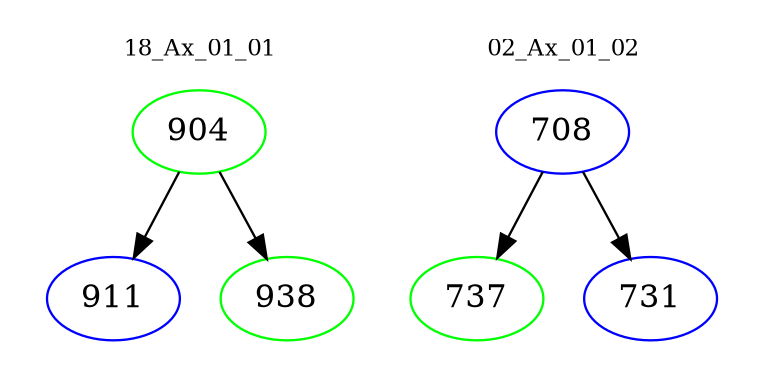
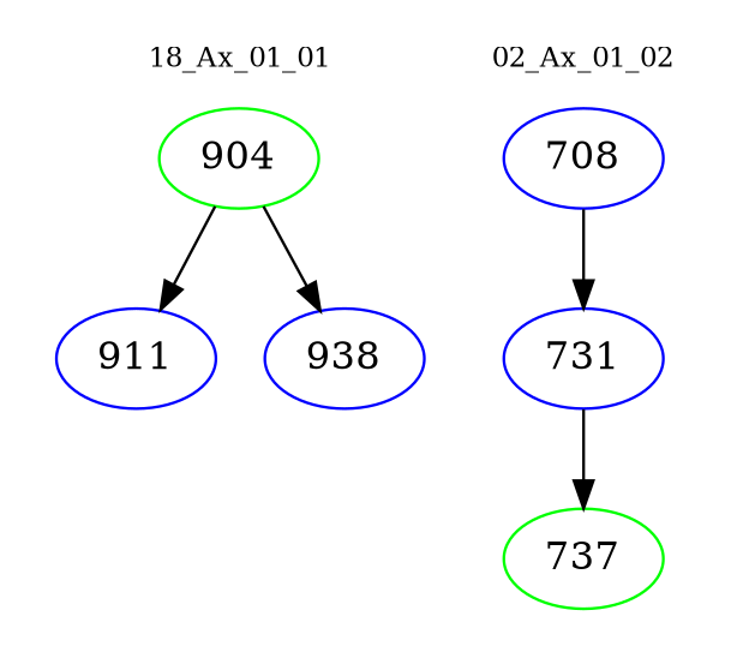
  digraph {
    node [color=green]
    edge [color=black]
    n1 [label=904]
    n2 [color=blue label=911]
-   n3 [label=938]
+   n3 [color=blue label=938]
    n4 [color=blue label=708]
    n5 [label=737]
    n6 [color=blue label=731]
    subgraph cluster_1 {
      color=white
      fontsize=10
      label="18_Ax_01_01"
      n1
      n2
      n3
    }
    subgraph cluster_2 {
      color=white
      fontsize=10
      label="02_Ax_01_02"
      n4
      n5
      n6
    }
    n1 -> n2
    n1 -> n3
-   n4 -> n5
+   n6 -> n5
    n4 -> n6
  }
